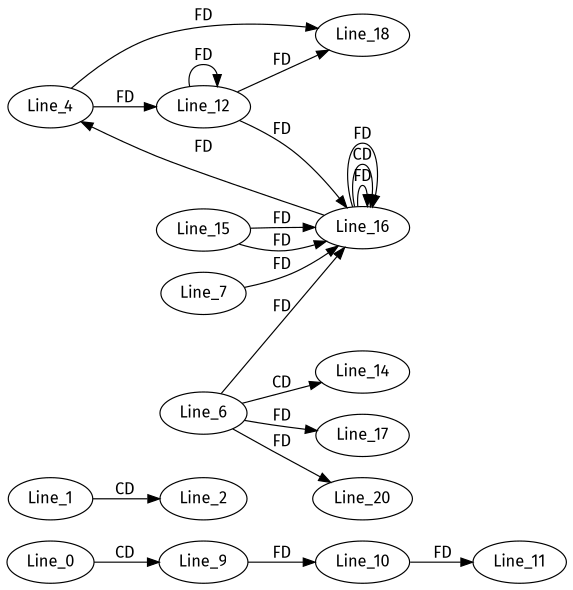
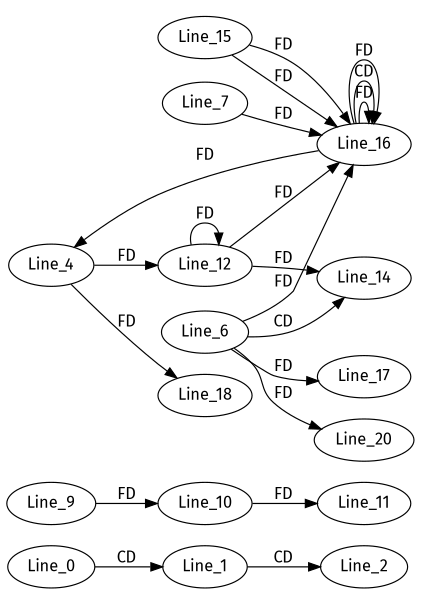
  digraph {
    fontname="Fira Sans"
    rankdir=LR
    node [fontname="Fira Sans"]
    edge [fontname="Fira Sans"]
    Line_0
    Line_1
    Line_2
    Line_9
    Line_10
    Line_11
    Line_4
    Line_12
    Line_18
    Line_16
    Line_6
    Line_14
    Line_17
    Line_20
    Line_15
    Line_7
-   Line_0 -> Line_9 [label=CD]
+   Line_0 -> Line_1 [label=CD]
    Line_1 -> Line_2 [label=CD]
    Line_9 -> Line_10 [label=FD]
    Line_10 -> Line_11 [label=FD]
    Line_4 -> Line_12 [label=FD]
    Line_4 -> Line_18 [label=FD]
    Line_12 -> Line_12 [label=FD]
-   Line_12 -> Line_18 [label=FD]
+   Line_12 -> Line_14 [label=FD]
    Line_12 -> Line_16 [label=FD]
    Line_16 -> Line_4 [label=FD]
    Line_16 -> Line_16 [label=FD]
    Line_16 -> Line_16 [label=CD]
    Line_16 -> Line_16 [label=FD]
    Line_6 -> Line_16 [label=FD]
    Line_6 -> Line_14 [label=CD]
    Line_6 -> Line_17 [label=FD]
    Line_6 -> Line_20 [label=FD]
    Line_15 -> Line_16 [label=FD]
    Line_15 -> Line_16 [label=FD]
    Line_7 -> Line_16 [label=FD]
  }
